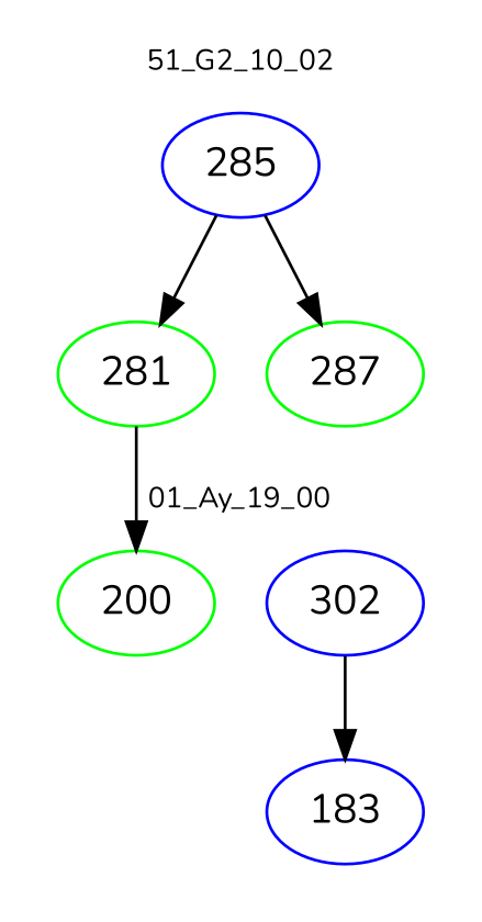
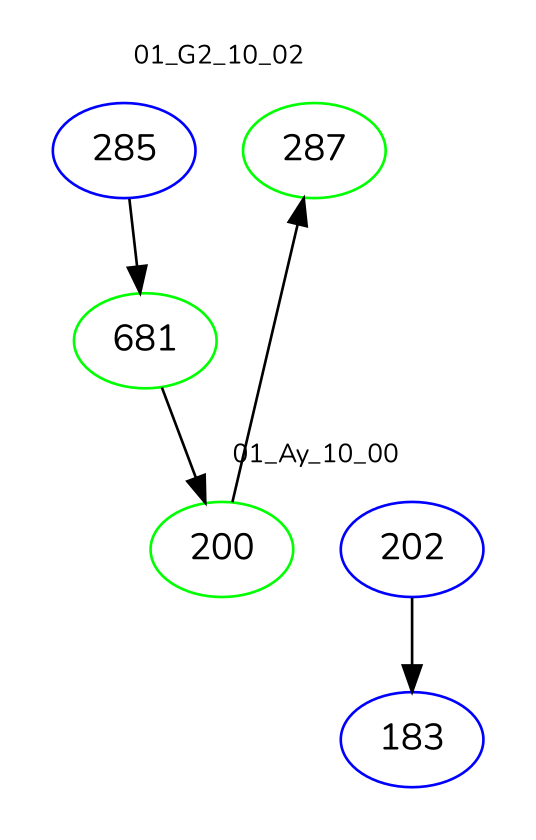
  digraph {
    fontname=Nunito
    node [color=blue fontname=Nunito]
    edge [color=black fontname=Nunito]
-   n1 [label=302]
+   n1 [label=202]
    n2 [label=183]
    n3 [color=green label=200]
    n4 [label=285]
-   n5 [color=green label=281]
+   n5 [color=green label=681]
    n6 [color=green label=287]
    subgraph cluster_1 {
      color=white
      fontsize=10
-     label="01_Ay_19_00"
+     label="01_Ay_10_00"
      n1
      n2
      n3
    }
    subgraph cluster_2 {
      color=white
      fontsize=10
-     label="51_G2_10_02"
+     label="01_G2_10_02"
      n4
      n5
      n6
    }
    n1 -> n2
    n4 -> n5
-   n4 -> n6
+   n3 -> n6
    n5 -> n3
  }
